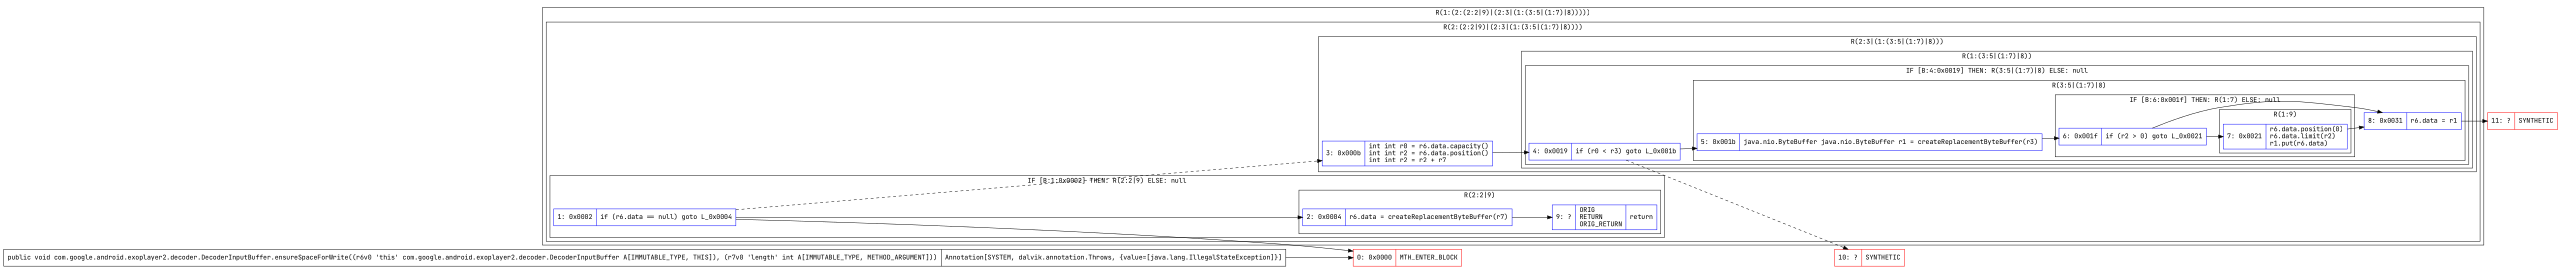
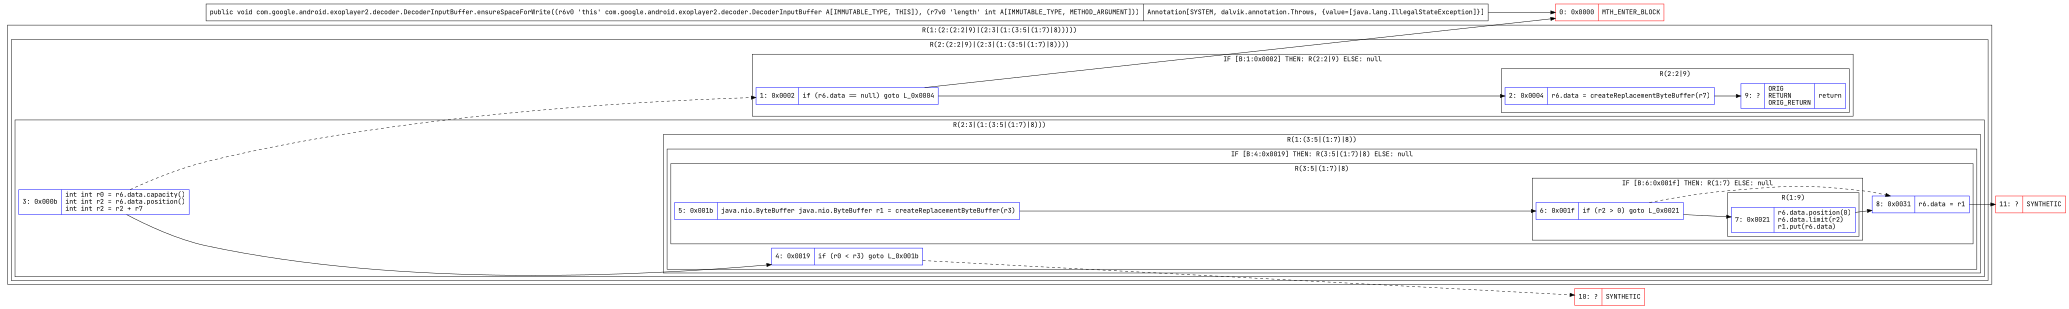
  digraph {
    fontname="JetBrains Mono"
    rankdir=LR
    node [color=blue fontname="JetBrains Mono" shape=record]
    edge [fontname="JetBrains Mono"]
    n1 [label="{2\:\ 0x0004|r6.data = createReplacementByteBuffer(r7)\l}"]
    n2 [label="{9\:\ ?|ORIG\lRETURN\lORIG_RETURN\l|return\l}"]
    n3 [label="{1\:\ 0x0002|if (r6.data == null) goto L_0x0004\l}"]
    n4 [label="{7\:\ 0x0021|r6.data.position(0)\lr6.data.limit(r2)\lr1.put(r6.data)\l}"]
    n5 [label="{6\:\ 0x001f|if (r2 \> 0) goto L_0x0021\l}"]
    n6 [label="{5\:\ 0x001b|java.nio.ByteBuffer java.nio.ByteBuffer r1 = createReplacementByteBuffer(r3)\l}"]
    n7 [label="{8\:\ 0x0031|r6.data = r1\l}"]
    n8 [label="{4\:\ 0x0019|if (r0 \< r3) goto L_0x001b\l}"]
    n9 [label="{3\:\ 0x000b|int int r0 = r6.data.capacity()\lint int r2 = r6.data.position()\lint int r2 = r2 + r7\l}"]
    n10 [color=red label="{0\:\ 0x0000|MTH_ENTER_BLOCK\l}"]
    n11 [color=red label="{11\:\ ?|SYNTHETIC\l}"]
    n12 [color=red label="{10\:\ ?|SYNTHETIC\l}"]
    n13 [label="{public void com.google.android.exoplayer2.decoder.DecoderInputBuffer.ensureSpaceForWrite((r6v0 'this' com.google.android.exoplayer2.decoder.DecoderInputBuffer A[IMMUTABLE_TYPE, THIS]), (r7v0 'length' int A[IMMUTABLE_TYPE, METHOD_ARGUMENT]))  | Annotation[SYSTEM, dalvik.annotation.Throws, \{value=[java.lang.IllegalStateException]\}]\l}" color=""]
    subgraph cluster_1 {
      label="R(1:(2:(2:2|9)|(2:3|(1:(3:5|(1:7)|8)))))"
      subgraph cluster_2 {
        label="R(2:(2:2|9)|(2:3|(1:(3:5|(1:7)|8))))"
        subgraph cluster_3 {
          label="IF [B:1:0x0002] THEN: R(2:2|9) ELSE: null"
          n3
          subgraph cluster_4 {
            label="R(2:2|9)"
            n1
            n2
          }
        }
        subgraph cluster_5 {
          label="R(2:3|(1:(3:5|(1:7)|8)))"
          n9
          subgraph cluster_6 {
            label="R(1:(3:5|(1:7)|8))"
            subgraph cluster_7 {
              label="IF [B:4:0x0019] THEN: R(3:5|(1:7)|8) ELSE: null"
              n8
              subgraph cluster_8 {
                label="R(3:5|(1:7)|8)"
                n6
                n7
                subgraph cluster_9 {
                  label="IF [B:6:0x001f] THEN: R(1:7) ELSE: null"
                  n5
                  subgraph cluster_10 {
                    label="R(1:9)"
                    n4
                  }
                }
              }
            }
          }
        }
      }
    }
    n1 -> n2
    n3 -> n1
-   n3 -> n9 [style=dashed]
+   n9 -> n3 [style=dashed]
    n3 -> n10
    n4 -> n7
    n5 -> n4
-   n5 -> n7 [style=solid]
+   n5 -> n7 [style=dashed]
    n6 -> n5
    n7 -> n11
-   n8 -> n6
    n8 -> n12 [style=dashed]
    n9 -> n8
    n13 -> n10
  }
